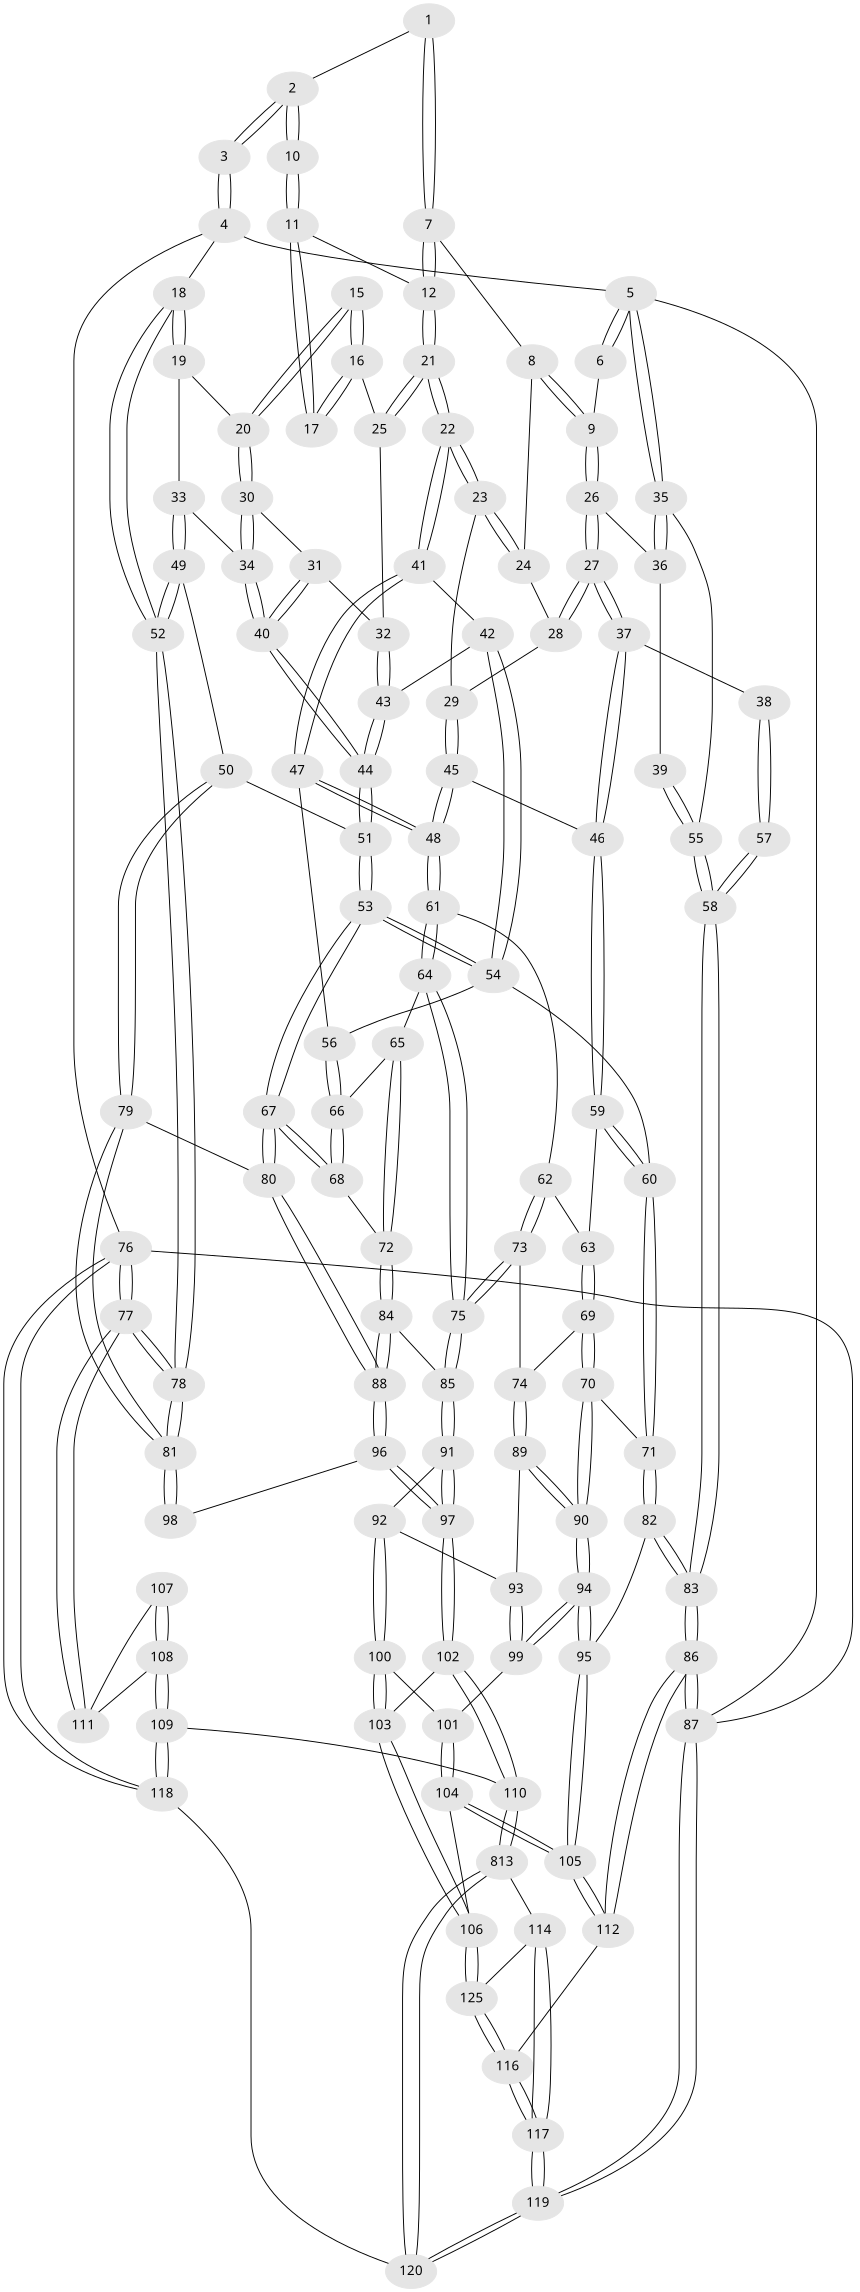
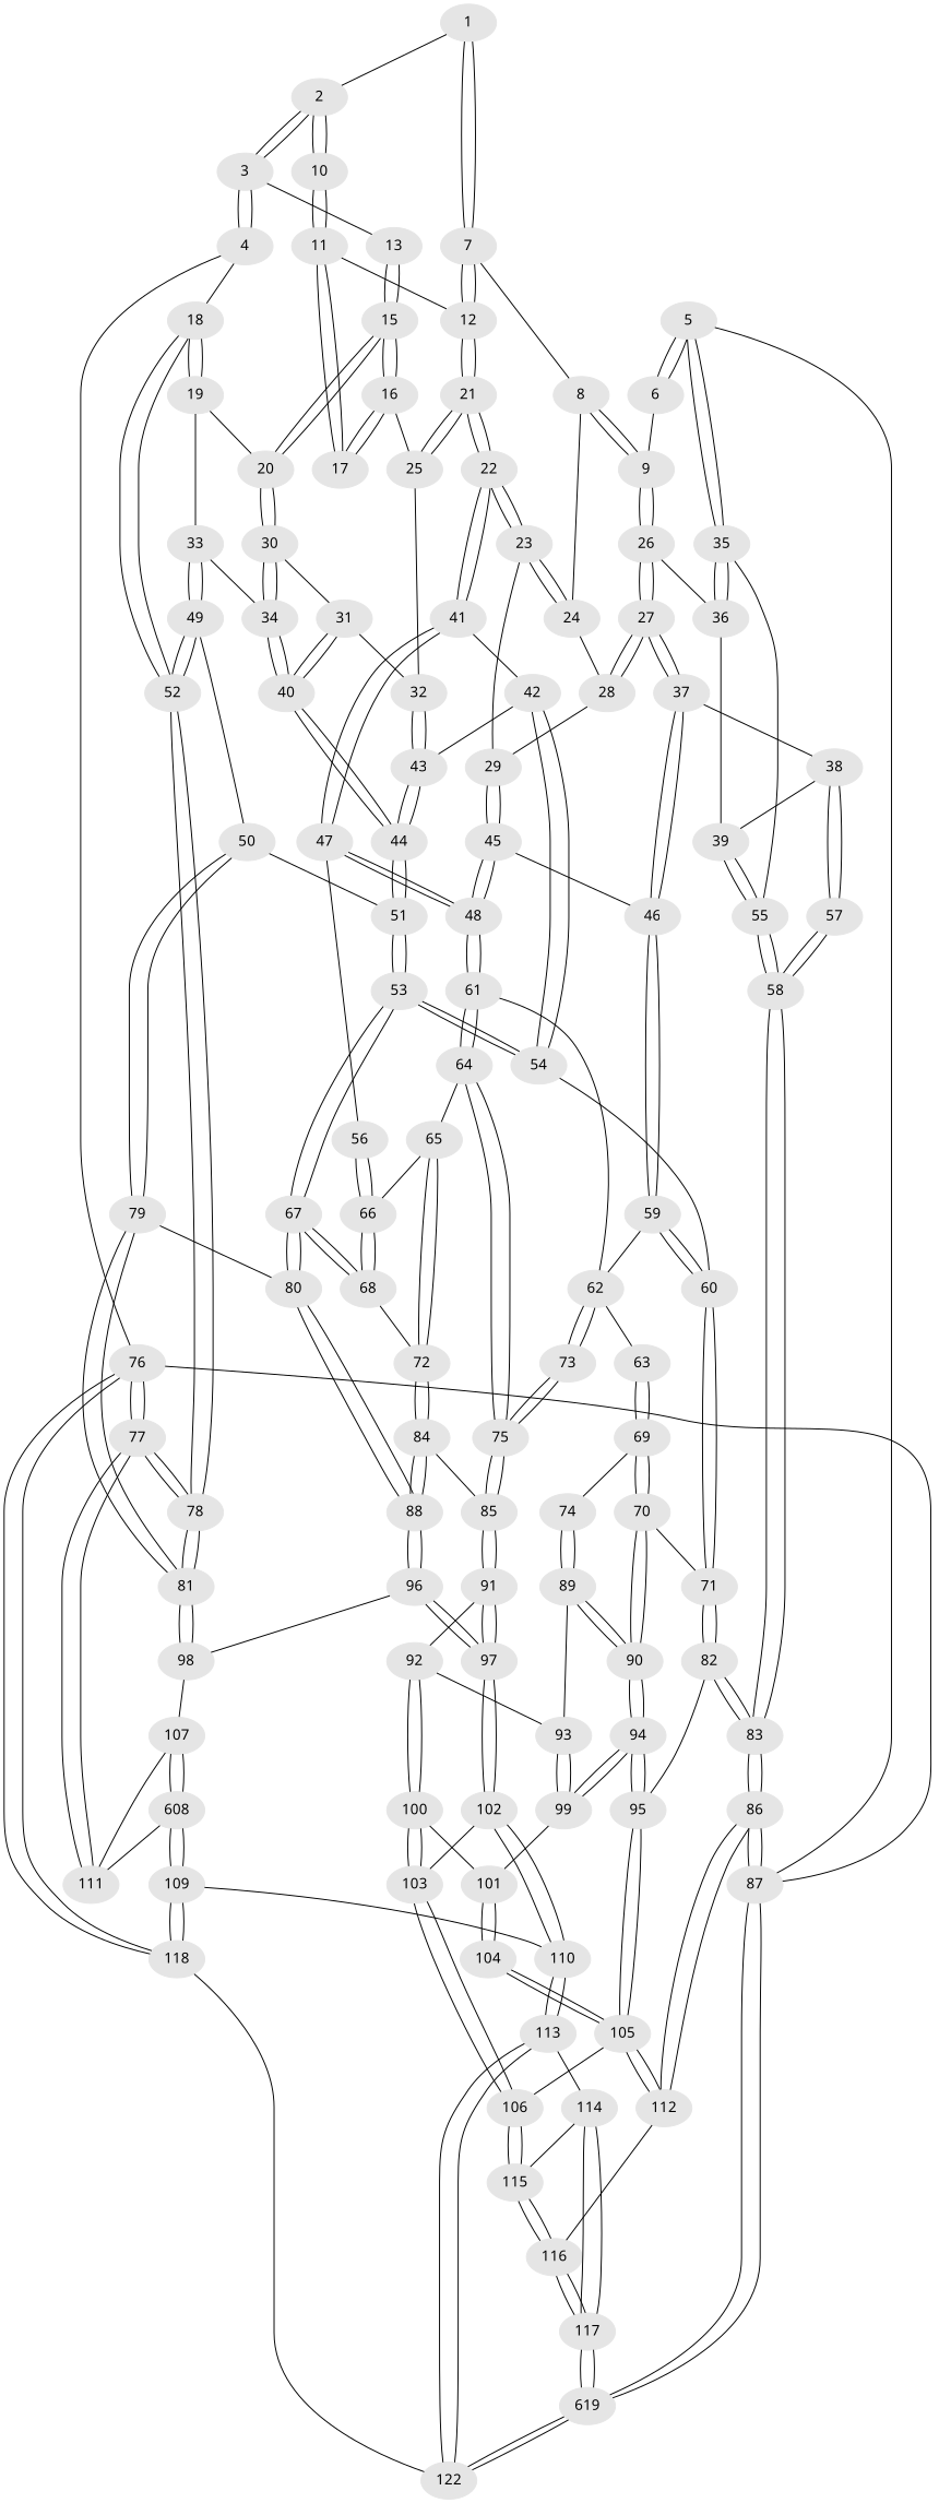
  graph {
    fontname="Noto Sans"
    node [color=gray90 fontname="Noto Sans" style=filled]
    edge [fontname="Noto Sans"]
    1
    2
    7
    3
    10
    8
    12
    4
+   13
    11
    5
    18
    76
    15
    6
    35
    87
    19
    52
    77
    118
    9
    36
    55
-   119
+   119 [label=619]
    26
    24
    21
    28
    27
    17
    25
    22
    16
    20
    30
    32
    33
    78
    34
    49
    31
    23
    41
    29
    42
    47
    45
    43
    37
    39
    38
    46
    48
    40
    44
    50
    58
    57
    59
    51
    54
    56
    60
    53
    61
    63
    66
    62
    64
    79
    80
    81
    67
    68
    83
    71
    86
    69
    82
    73
    65
    75
    74
    70
    72
    85
    84
    88
    90
    89
    94
    95
    93
    91
    111
-   120
+   120 [label=122]
    98
    96
    107
    105
    112
    92
    97
    116
    99
    100
    102
    101
    103
    110
-   108
+   108 [label=608]
    104
    106
-   113 [label=813]
-   115 [label=125]
+   113
+   115
    109
    114
    117
    1 -- 2
    1 -- 7
    1 -- 7
    2 -- 3
    2 -- 3
    2 -- 10
    2 -- 10
    7 -- 8
    7 -- 12
    7 -- 12
    3 -- 4
    3 -- 4
+   3 -- 13
    10 -- 11
    10 -- 11
    8 -- 9
    8 -- 9
    8 -- 24
    12 -- 21
    12 -- 21
-   4 -- 5
    4 -- 18
    4 -- 76
+   13 -- 15
+   13 -- 15
    11 -- 12
    11 -- 17
    11 -- 17
    5 -- 6
    5 -- 6
    5 -- 35
    5 -- 35
    5 -- 87
    18 -- 19
    18 -- 19
    18 -- 52
    18 -- 52
    76 -- 87
    76 -- 77
    76 -- 77
    76 -- 118
    76 -- 118
    15 -- 16
    15 -- 16
    15 -- 20
    15 -- 20
    6 -- 9
    35 -- 36
    35 -- 36
    35 -- 55
    87 -- 119
    87 -- 119
    19 -- 20
    19 -- 33
    52 -- 78
    52 -- 78
    77 -- 78
    77 -- 78
    77 -- 111
    77 -- 111
    118 -- 120
    9 -- 26
    9 -- 26
    36 -- 39
    55 -- 58
    55 -- 58
    119 -- 120
    119 -- 120
    26 -- 36
    26 -- 27
    26 -- 27
    24 -- 28
    21 -- 25
    21 -- 25
    21 -- 22
    21 -- 22
    28 -- 29
    27 -- 28
    27 -- 28
    27 -- 37
    27 -- 37
    25 -- 32
    22 -- 23
    22 -- 23
    22 -- 41
    22 -- 41
    16 -- 17
    16 -- 17
    16 -- 25
    20 -- 30
    20 -- 30
    30 -- 34
    30 -- 34
    30 -- 31
    32 -- 43
    32 -- 43
    33 -- 34
    33 -- 49
    33 -- 49
    78 -- 81
    78 -- 81
    34 -- 40
    34 -- 40
    49 -- 52
    49 -- 52
    49 -- 50
    31 -- 32
    31 -- 40
    31 -- 40
    23 -- 24
    23 -- 24
    23 -- 29
    41 -- 42
    41 -- 47
    41 -- 47
    29 -- 45
    29 -- 45
    42 -- 43
    42 -- 54
    42 -- 54
    47 -- 48
    47 -- 48
    47 -- 56
    45 -- 46
    45 -- 48
    45 -- 48
    43 -- 44
    43 -- 44
    37 -- 38
    37 -- 46
    37 -- 46
    39 -- 55
    39 -- 55
+   38 -- 39
    38 -- 57
    38 -- 57
    46 -- 59
    46 -- 59
    48 -- 61
    48 -- 61
    40 -- 44
    40 -- 44
    44 -- 51
    44 -- 51
    50 -- 51
    50 -- 79
    50 -- 79
    58 -- 83
    58 -- 83
    57 -- 58
    57 -- 58
    59 -- 60
    59 -- 60
-   59 -- 63
+   59 -- 62
    51 -- 53
    51 -- 53
-   54 -- 56
    54 -- 60
    56 -- 66
    56 -- 66
    60 -- 71
    60 -- 71
    53 -- 54
    53 -- 54
    53 -- 67
    53 -- 67
    61 -- 62
    61 -- 64
    61 -- 64
    63 -- 69
    63 -- 69
    66 -- 68
    66 -- 68
    62 -- 63
    62 -- 73
    62 -- 73
    64 -- 65
    64 -- 75
    64 -- 75
    79 -- 80
    79 -- 81
    79 -- 81
    80 -- 88
    80 -- 88
    81 -- 98
    81 -- 98
    67 -- 80
    67 -- 80
    67 -- 68
    67 -- 68
    68 -- 72
    83 -- 86
    83 -- 86
    71 -- 82
    71 -- 82
    86 -- 87
    86 -- 87
    86 -- 112
    86 -- 112
    69 -- 74
    69 -- 70
    69 -- 70
    82 -- 83
    82 -- 83
    82 -- 95
    73 -- 75
    73 -- 75
-   73 -- 74
    65 -- 66
    65 -- 72
    65 -- 72
    75 -- 85
    75 -- 85
    74 -- 89
    74 -- 89
    70 -- 71
    70 -- 90
    70 -- 90
    72 -- 84
    72 -- 84
    85 -- 91
    85 -- 91
    84 -- 85
    84 -- 88
    84 -- 88
    88 -- 96
    88 -- 96
    90 -- 94
    90 -- 94
    89 -- 90
    89 -- 90
    89 -- 93
    94 -- 95
    94 -- 95
    94 -- 99
    94 -- 99
    95 -- 105
    95 -- 105
    93 -- 99
    93 -- 99
    91 -- 92
    91 -- 97
    91 -- 97
+   98 -- 107
    96 -- 98
    96 -- 97
    96 -- 97
    107 -- 111
    107 -- 108
    107 -- 108
    105 -- 112
    105 -- 112
    112 -- 116
    92 -- 93
    92 -- 100
    92 -- 100
    97 -- 102
    97 -- 102
    116 -- 117
    116 -- 117
    99 -- 101
    100 -- 101
    100 -- 103
    100 -- 103
    102 -- 103
    102 -- 110
    102 -- 110
    101 -- 104
    101 -- 104
    103 -- 106
    103 -- 106
    110 -- 113
    110 -- 113
    108 -- 111
    108 -- 109
    108 -- 109
    104 -- 105
    104 -- 105
-   104 -- 106
+   105 -- 106
    106 -- 115
    106 -- 115
    113 -- 120
    113 -- 120
    113 -- 114
    115 -- 116
    115 -- 116
    109 -- 118
    109 -- 118
    109 -- 110
    114 -- 115
    114 -- 117
    114 -- 117
    117 -- 119
    117 -- 119
  }
